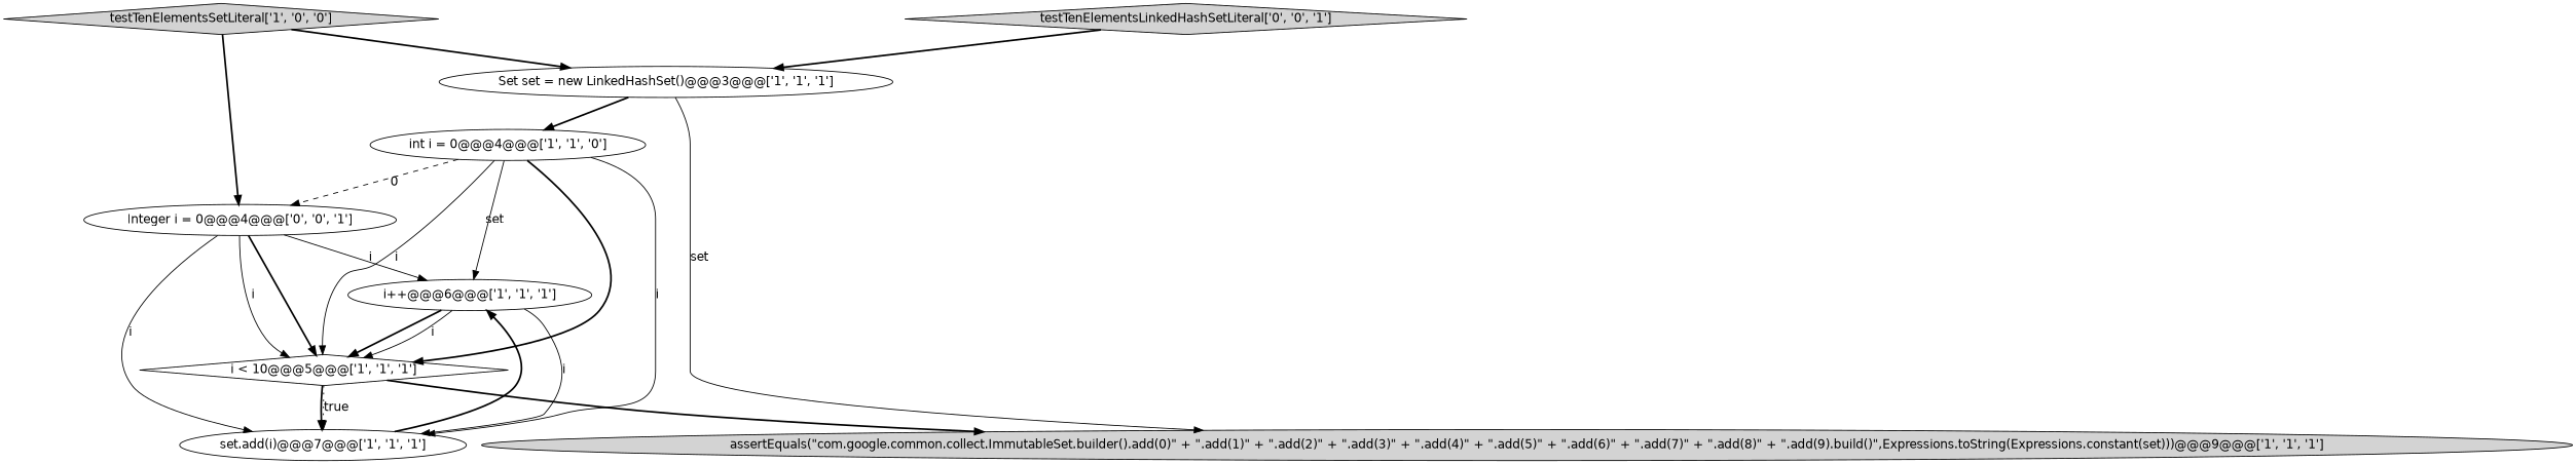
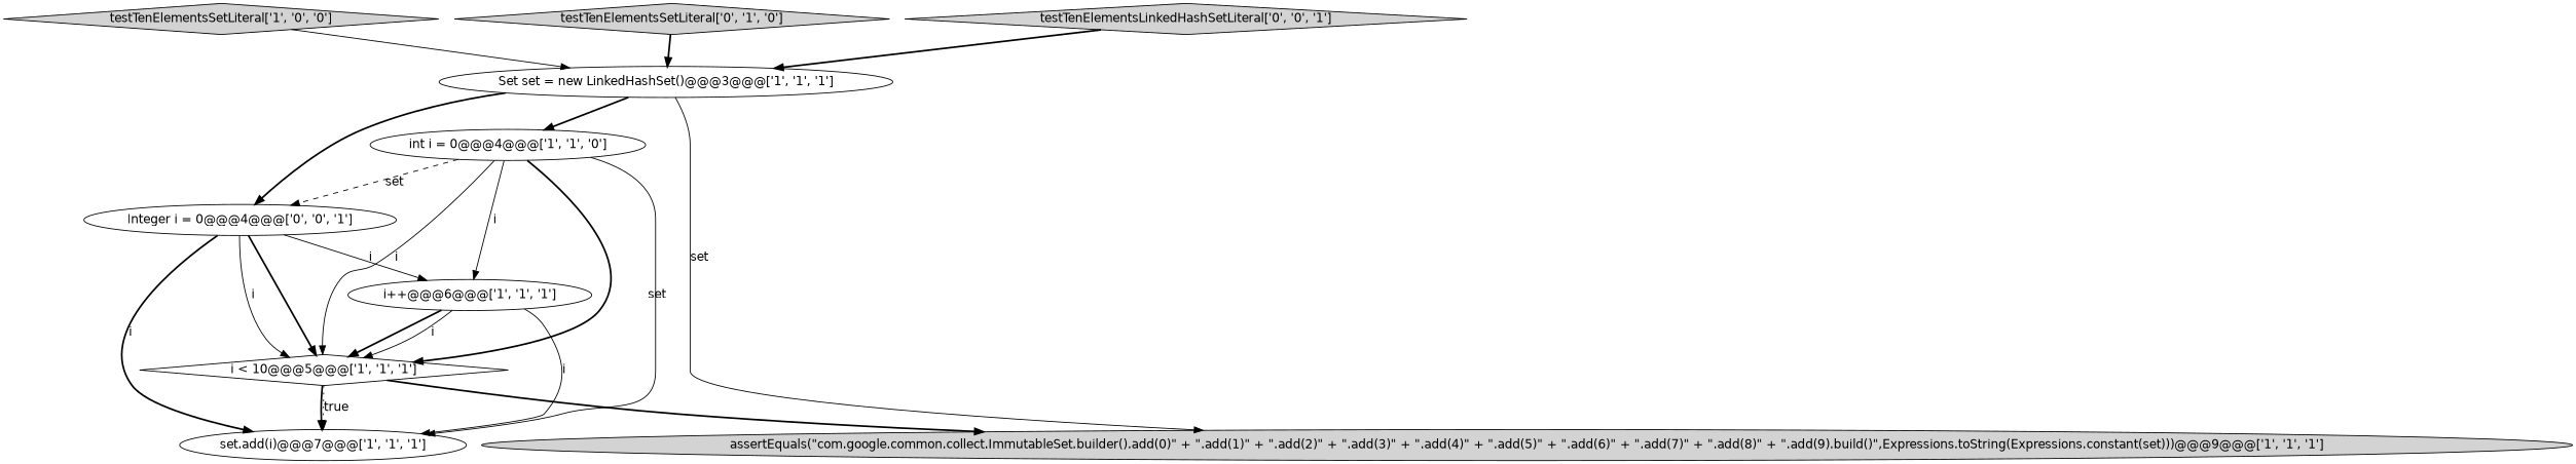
  digraph {
    fontname="DejaVu Sans"
    node [fillcolor=white fontname="DejaVu Sans" shape=ellipse style=filled]
    edge [fontname="DejaVu Sans" style=bold]
    n1 [label="Set set = new LinkedHashSet()@@@3@@@['1', '1', '1']"]
    n2 [label="int i = 0@@@4@@@['1', '1', '0']"]
    n3 [fillcolor=lightgray label="assertEquals(\"com.google.common.collect.ImmutableSet.builder().add(0)\" + \".add(1)\" + \".add(2)\" + \".add(3)\" + \".add(4)\" + \".add(5)\" + \".add(6)\" + \".add(7)\" + \".add(8)\" + \".add(9).build()\",Expressions.toString(Expressions.constant(set)))@@@9@@@['1', '1', '1']"]
    n4 [label="Integer i = 0@@@4@@@['0', '0', '1']"]
    n5 [label="i++@@@6@@@['1', '1', '1']"]
    n6 [label="set.add(i)@@@7@@@['1', '1', '1']"]
    n7 [label="i < 10@@@5@@@['1', '1', '1']" shape=diamond]
    n8 [fillcolor=lightgray label="testTenElementsLinkedHashSetLiteral['0', '0', '1']" shape=diamond]
+   n9 [fillcolor=lightgray label="testTenElementsSetLiteral['0', '1', '0']" shape=diamond]
    n10 [fillcolor=lightgray label="testTenElementsSetLiteral['1', '0', '0']" shape=diamond]
    n1 -> n2
    n1 -> n3 [label=set style=solid]
-   n10 -> n4
-   n2 -> n4 [label=0 style=dashed]
-   n2 -> n5 [label=set style=solid]
-   n2 -> n6 [label=i style=solid]
+   n1 -> n4
+   n2 -> n4 [label=set style=dashed]
+   n2 -> n5 [label=i style=solid]
+   n2 -> n6 [label=set style=solid]
    n2 -> n7 [label=i style=solid]
    n2 -> n7
    n4 -> n5 [label=i style=solid]
-   n4 -> n6 [label=i style=solid]
+   n4 -> n6 [label=i]
    n4 -> n7 [label=i style=solid]
    n4 -> n7
    n5 -> n6 [label=i style=solid]
    n5 -> n7
    n5 -> n7 [label=i style=solid]
-   n6 -> n5
    n7 -> n3
    n7 -> n6
    n7 -> n6 [label=true style=dotted]
    n8 -> n1
-   n10 -> n1
+   n9 -> n1
+   n10 -> n1 [style=solid]
  }
